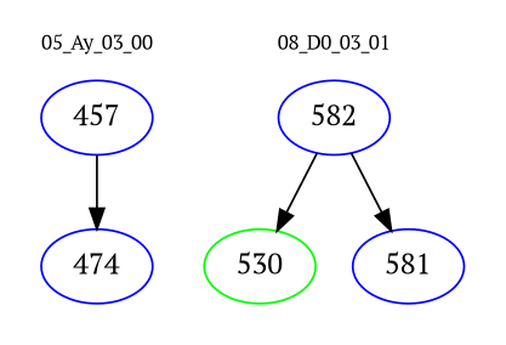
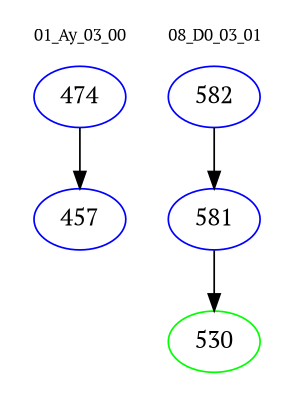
  digraph {
    fontname="PT Serif"
    node [color=blue fontname="PT Serif"]
    edge [color=black fontname="PT Serif"]
    n1 [label=474]
    n2 [label=457]
    n3 [label=582]
    n4 [color=green label=530]
    n5 [label=581]
    subgraph cluster_1 {
      color=white
      fontsize=10
-     label="05_Ay_03_00"
+     label="01_Ay_03_00"
      n1
      n2
    }
    subgraph cluster_2 {
      color=white
      fontsize=10
      label="08_D0_03_01"
      n3
      n4
      n5
    }
-   n2 -> n1
-   n3 -> n4
+   n1 -> n2
+   n5 -> n4
    n3 -> n5
  }
